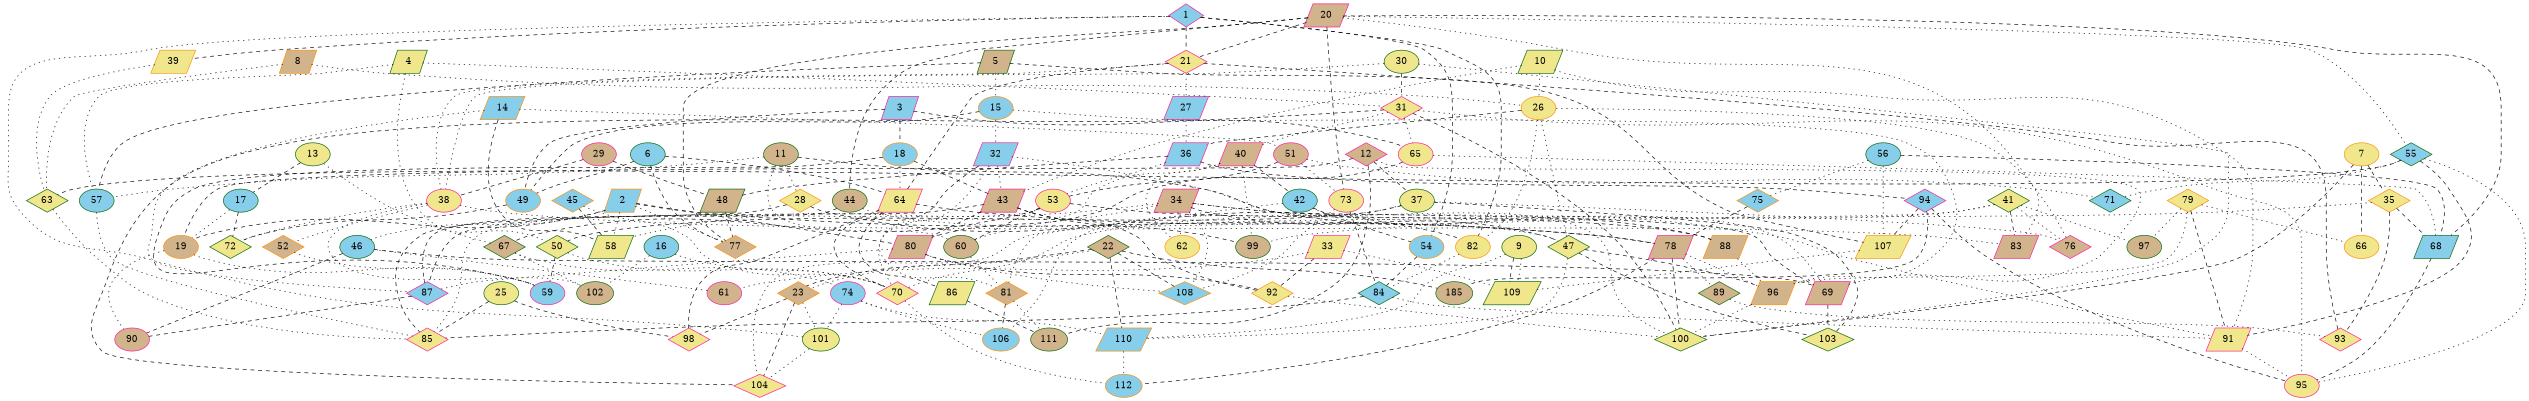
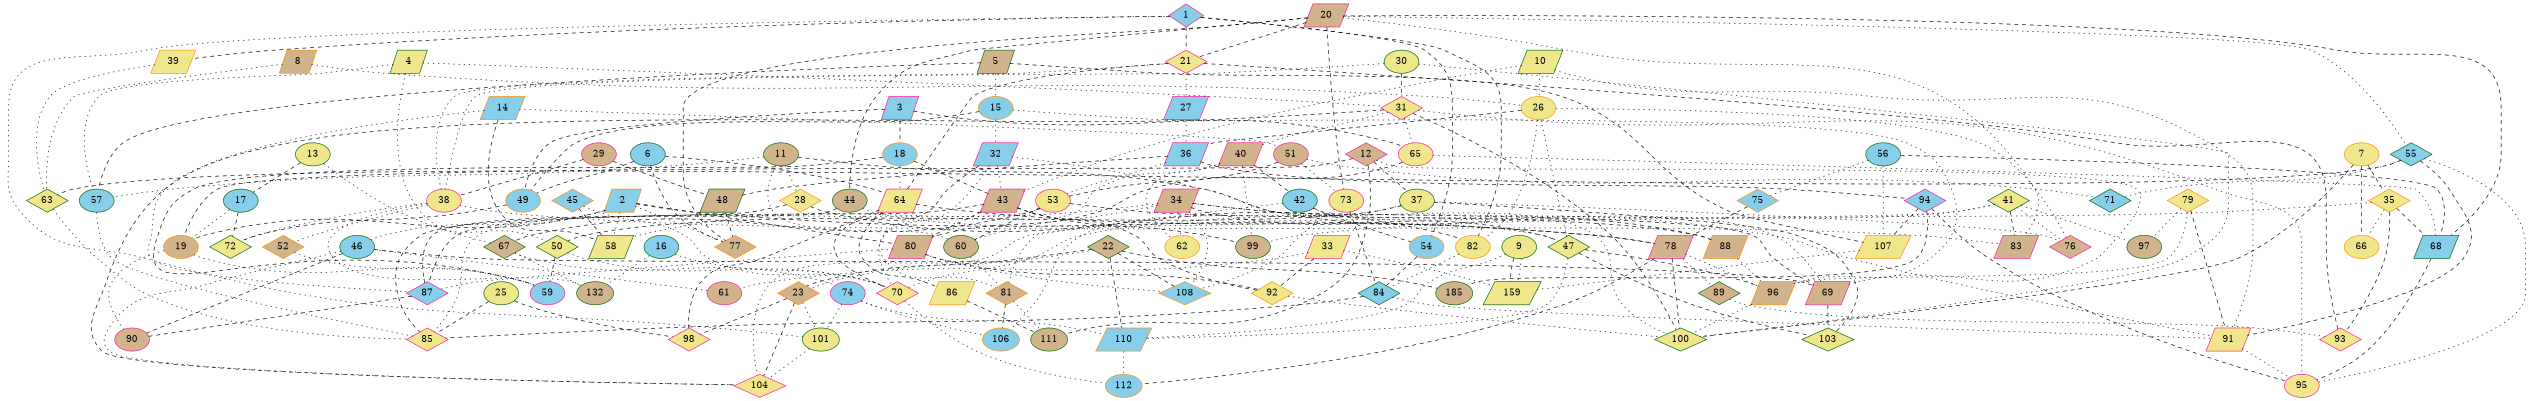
  graph {
    node [color=darkgreen fillcolor=khaki shape=ellipse style=filled]
    edge [style=dotted]
    1 [color=deeppink fillcolor=skyblue shape=diamond]
    21 [color=deeppink shape=diamond]
    39 [color=darkorange shape=parallelogram]
    54 [color=darkorange fillcolor=skyblue]
    82 [color=darkorange]
    101
    64 [color=deeppink shape=parallelogram]
    27 [color=deeppink fillcolor=skyblue shape=parallelogram]
    38 [color=deeppink]
    93 [color=deeppink shape=diamond]
    63 [shape=diamond]
    84 [fillcolor=skyblue shape=diamond]
    104 [color=deeppink shape=diamond]
    2 [color=darkorange fillcolor=skyblue shape=parallelogram]
    19 [color=darkorange fillcolor=tan]
    46 [fillcolor=skyblue]
    58 [shape=parallelogram]
    77 [color=darkorange fillcolor=tan shape=diamond]
    78 [color=deeppink fillcolor=tan shape=parallelogram]
    80 [color=deeppink fillcolor=tan shape=parallelogram]
    59 [color=deeppink fillcolor=skyblue]
    90 [color=deeppink fillcolor=tan]
    69 [color=deeppink fillcolor=tan shape=parallelogram]
    61 [color=deeppink fillcolor=tan]
    100 [shape=diamond]
    96 [color=darkorange fillcolor=tan shape=parallelogram]
    112 [color=darkorange fillcolor=skyblue]
    89 [fillcolor=tan shape=diamond]
    87 [color=deeppink fillcolor=skyblue shape=diamond]
    108 [color=darkorange fillcolor=skyblue shape=diamond]
    92 [color=darkorange shape=diamond]
    3 [color=deeppink fillcolor=skyblue shape=parallelogram]
    18 [color=darkorange fillcolor=skyblue]
    49 [color=darkorange fillcolor=skyblue]
    65 [color=deeppink]
    43 [color=deeppink fillcolor=tan shape=parallelogram]
    72 [shape=diamond]
    68 [fillcolor=skyblue shape=parallelogram]
    4 [shape=parallelogram]
    31 [color=deeppink shape=diamond]
    50 [shape=diamond]
    57 [fillcolor=skyblue]
    40 [color=deeppink fillcolor=tan shape=parallelogram]
    95 [color=deeppink]
    70 [color=deeppink shape=diamond]
    85 [color=deeppink shape=diamond]
    5 [fillcolor=tan shape=parallelogram]
    15 [color=darkorange fillcolor=skyblue]
    107 [color=darkorange shape=parallelogram]
    32 [color=deeppink fillcolor=skyblue shape=parallelogram]
-   109 [shape=parallelogram]
+   109 [shape=parallelogram label=159]
    6 [fillcolor=skyblue]
    98 [color=deeppink shape=diamond]
-   86 [shape=parallelogram]
+   86 [color=darkorange shape=parallelogram]
    7 [color=darkorange]
    35 [color=darkorange shape=diamond]
    66 [color=darkorange]
    99 [fillcolor=tan]
    8 [color=darkorange fillcolor=tan shape=parallelogram]
    26 [color=darkorange]
    36 [color=deeppink fillcolor=skyblue shape=parallelogram]
    47 [shape=diamond]
    76 [color=deeppink fillcolor=tan shape=diamond]
    9
    110 [color=darkorange fillcolor=skyblue shape=parallelogram]
    10 [shape=parallelogram]
    91 [color=deeppink shape=parallelogram]
    11 [fillcolor=tan]
    28 [color=darkorange shape=diamond]
    60 [fillcolor=tan]
    88 [color=darkorange fillcolor=tan shape=parallelogram]
    81 [color=darkorange fillcolor=tan shape=diamond]
    12 [color=deeppink fillcolor=tan shape=diamond]
    37
    111 [fillcolor=tan]
    103 [shape=diamond]
    106 [color=darkorange fillcolor=skyblue]
    17 [fillcolor=skyblue]
    13
    67 [fillcolor=tan shape=diamond]
-   102 [fillcolor=tan]
+   102 [fillcolor=tan label=132]
    74 [color=deeppink fillcolor=skyblue]
    14 [color=darkorange fillcolor=skyblue shape=parallelogram]
    51 [color=deeppink fillcolor=tan]
    73 [color=deeppink]
    53 [color=deeppink]
    71 [fillcolor=skyblue shape=diamond]
    16 [fillcolor=skyblue]
    20 [color=deeppink fillcolor=tan shape=parallelogram]
    44 [fillcolor=tan]
    55 [fillcolor=skyblue shape=diamond]
    83 [color=deeppink fillcolor=tan shape=parallelogram]
    52 [color=darkorange fillcolor=tan shape=diamond]
    22 [fillcolor=tan shape=diamond]
    23 [color=darkorange fillcolor=tan shape=diamond]
    n96 [fillcolor=tan label=185]
    34 [color=deeppink fillcolor=tan shape=parallelogram]
    62 [color=darkorange]
    25
    48 [fillcolor=tan shape=parallelogram]
    94 [color=deeppink fillcolor=skyblue shape=diamond]
    29 [color=deeppink fillcolor=tan]
    30
    42 [fillcolor=skyblue]
    33 [color=deeppink shape=parallelogram]
    41 [shape=diamond]
    97 [fillcolor=tan]
    45 [color=darkorange fillcolor=skyblue shape=diamond]
    56 [fillcolor=skyblue]
    75 [color=darkorange fillcolor=skyblue shape=diamond]
    79 [color=darkorange shape=diamond]
    1 -- 21 [style=dashed]
    1 -- 39 [style=dashed]
    1 -- 54 [style=dashed]
    1 -- 82 [style=dashed]
    1 -- 101
    21 -- 64 [style=dashed]
    21 -- 27
    21 -- 38
    21 -- 93 [style=dashed]
    39 -- 63
    54 -- 84 [style=dashed]
    82 -- 84
    101 -- 104
    64 -- 78 [style=dashed]
    64 -- 98 [style=dashed]
    64 -- 86 [style=dashed]
    27 -- 36
    38 -- 72
    38 -- 102
    38 -- 83
    38 -- 52
    63 -- 85
    84 -- 85 [style=dashed]
    84 -- 91
    2 -- 19 [style=dashed]
    2 -- 46
    2 -- 58
    2 -- 77
    2 -- 78 [style=dashed]
    2 -- 80 [style=dashed]
    19 -- 59
    19 -- 90
+   46 -- 104
    46 -- 90 [style=dashed]
    46 -- 69 [style=dashed]
    46 -- 61
    78 -- 100 [style=dashed]
    78 -- 96
    78 -- 112 [style=dashed]
    78 -- 89
    80 -- 87
    80 -- 108
    80 -- 92 [style=dashed]
    69 -- 103 [style=dashed]
    96 -- 100
    89 -- 93
    87 -- 90 [style=dashed]
    92 -- 100
    3 -- 18 [style=dashed]
    3 -- 49 [style=dashed]
    3 -- 65 [style=dashed]
    18 -- 64
    18 -- 59 [style=dashed]
    18 -- 43 [style=dashed]
    49 -- 72 [style=dashed]
    65 -- 80 [style=dashed]
    65 -- 68
    43 -- 80 [style=dashed]
    43 -- 87 [style=dashed]
    43 -- 92 [style=dashed]
    43 -- 99 [style=dashed]
    68 -- 95 [style=dashed]
    4 -- 31
    4 -- 50
    4 -- 57
    31 -- 104 [style=dashed]
    31 -- 100 [style=dashed]
    31 -- 65
    31 -- 40
    31 -- 95
    50 -- 59 [style=dashed]
    50 -- 70
    57 -- 85
    40 -- 70
    40 -- 99
    40 -- 62
    40 -- 42 [style=dashed]
    70 -- 112
    5 -- 57 [style=dashed]
    5 -- 15
    5 -- 107 [style=dashed]
    15 -- 96
    15 -- 49 [style=dashed]
    15 -- 32
    107 -- 109
    32 -- 100
    32 -- 43
    32 -- 70 [style=dashed]
    32 -- 81
    6 -- 64 [style=dashed]
    6 -- 77 [style=dashed]
    6 -- 49 [style=dashed]
    86 -- 111 [style=dashed]
    7 -- 100 [style=dashed]
    7 -- 35 [style=dashed]
    7 -- 66 [style=dashed]
    35 -- 93 [style=dashed]
    35 -- 68 [style=dashed]
-   79 -- 66
+   35 -- 66
    35 -- 99
    8 -- 63
    8 -- 26
    26 -- 82
    26 -- 36 [style=dashed]
    26 -- 47
    26 -- 76
    36 -- 53
    36 -- 48 [style=dashed]
    36 -- 94 [style=dashed]
    47 -- 96 [style=dashed]
    47 -- 110
    47 -- 103 [style=dashed]
    9 -- 109 [style=dashed]
    9 -- 109
    9 -- 110
    110 -- 112
    10 -- 43
    10 -- 26
    10 -- 91
    91 -- 95
    11 -- 57
    11 -- 28
    11 -- 60
    11 -- 88 [style=dashed]
    28 -- 82 [style=dashed]
    28 -- 85 [style=dashed]
    60 -- 81
    88 -- 96
    81 -- 111
    81 -- 106 [style=dashed]
    12 -- 19 [style=dashed]
    12 -- 69
    12 -- 37 [style=dashed]
    12 -- 111 [style=dashed]
    37 -- 50 [style=dashed]
    37 -- 76
    37 -- 103 [style=dashed]
    37 -- 106
    17 -- 19
    17 -- 72 [style=dashed]
    13 -- 17 [style=dashed]
    13 -- 67
    67 -- 102
    67 -- 74
    74 -- 101
    74 -- 110
    74 -- 106
    14 -- 58 [style=dashed]
    14 -- 87
    14 -- 51
    51 -- 73
    51 -- 53 [style=dashed]
    51 -- 71
    73 -- 84 [style=dashed]
    73 -- 108
    53 -- 85
    53 -- 60 [style=dashed]
    53 -- 88 [style=dashed]
    53 -- 67 [style=dashed]
    16 -- 70
    16 -- 102
    20 -- 21 [style=dashed]
    20 -- 77 [style=dashed]
    20 -- 68 [style=dashed]
    20 -- 73 [style=dashed]
    20 -- 44 [style=dashed]
    20 -- 55
    20 -- 83
    44 -- 87 [style=dashed]
    44 -- 47
    55 -- 63 [style=dashed]
    55 -- 95
    55 -- 91 [style=dashed]
    55 -- 71
    52 -- 59
    22 -- 108 [style=dashed]
    22 -- 110 [style=dashed]
    22 -- 23 [style=dashed]
    22 -- 23
    22 -- n96 [style=dashed]
    23 -- 101
    23 -- 104 [style=dashed]
    23 -- 98 [style=dashed]
    34 -- 58
    34 -- 69 [style=dashed]
    34 -- 108
    34 -- 47 [style=dashed]
    34 -- 91
    34 -- 60
    34 -- 62
    25 -- 85 [style=dashed]
    25 -- 98 [style=dashed]
    48 -- 77 [style=dashed]
    94 -- 95 [style=dashed]
    94 -- 107 [style=dashed]
    94 -- n96 [style=dashed]
    29 -- 38 [style=dashed]
    29 -- 48 [style=dashed]
    30 -- 38
    30 -- 100
    30 -- 31 [style=dashed]
    42 -- 54 [style=dashed]
    42 -- 69
    42 -- 81
    33 -- 61
    33 -- 92 [style=dashed]
    33 -- 109
    41 -- 104
    41 -- 70
    41 -- 76
    41 -- 83 [style=dashed]
    41 -- 97
    45 -- 58 [style=dashed]
    45 -- 70
    56 -- 68 [style=dashed]
    56 -- 107
    56 -- 75
    75 -- 78 [style=dashed]
    79 -- 96
    79 -- 91 [style=dashed]
    79 -- 97
  }
